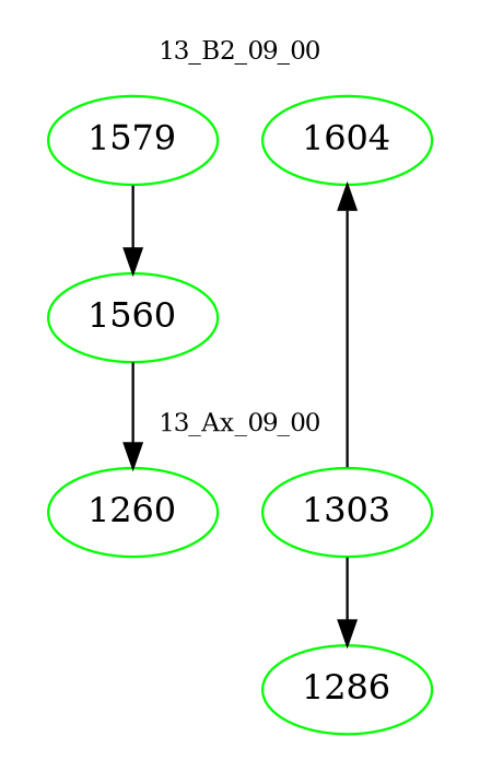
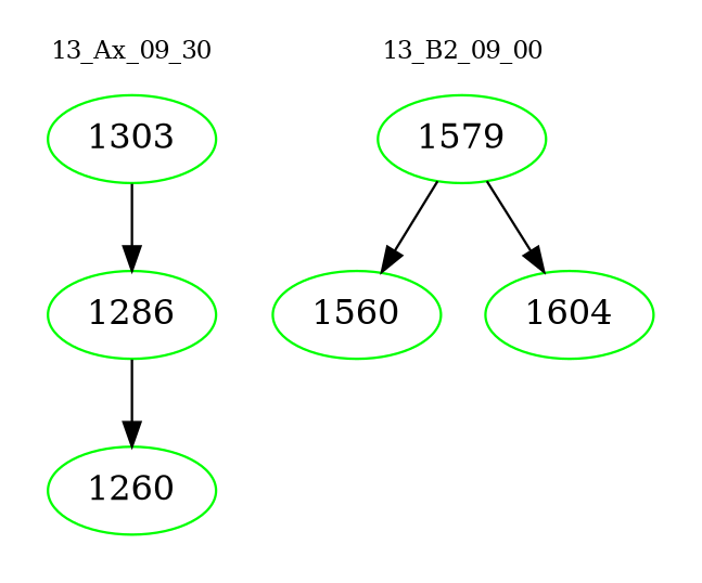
  digraph {
    node [color=green]
    edge [color=black]
    n1 [label=1286]
    n2 [label=1260]
    n3 [label=1303]
    n4 [label=1579]
    n5 [label=1560]
    n6 [label=1604]
    subgraph cluster_1 {
      color=white
      fontsize=10
-     label="13_Ax_09_00"
+     label="13_Ax_09_30"
      n1
      n2
      n3
    }
    subgraph cluster_2 {
      color=white
      fontsize=10
      label="13_B2_09_00"
      n4
      n5
      n6
    }
-   n5 -> n2
+   n1 -> n2
    n3 -> n1
    n4 -> n5
-   n3 -> n6
+   n4 -> n6
  }
